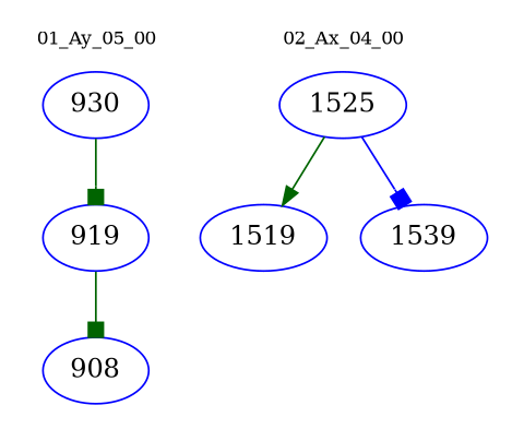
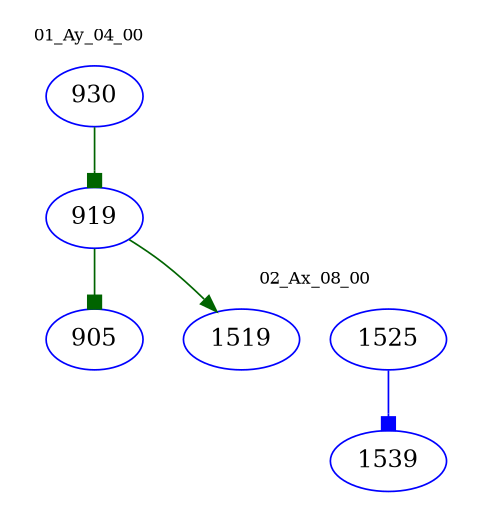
  digraph {
    node [color=blue]
    edge [arrowhead=box color=darkgreen]
    n1 [label=919]
-   n2 [label=908]
+   n2 [label=905]
    n3 [label=930]
    n4 [label=1525]
    n5 [label=1519]
    n6 [label=1539]
    subgraph cluster_1 {
      color=white
      fontsize=10
-     label="01_Ay_05_00"
+     label="01_Ay_04_00"
      n1
      n2
      n3
    }
    subgraph cluster_2 {
      color=white
      fontsize=10
-     label="02_Ax_04_00"
+     label="02_Ax_08_00"
      n4
      n5
      n6
    }
    n1 -> n2
    n3 -> n1
-   n4 -> n5 [arrowhead=normal]
+   n1 -> n5 [arrowhead=normal]
    n4 -> n6 [color=blue]
  }
